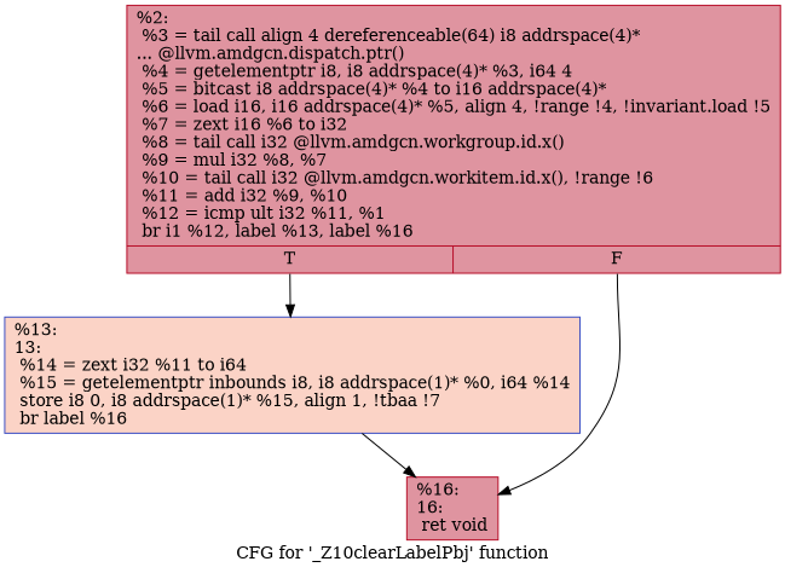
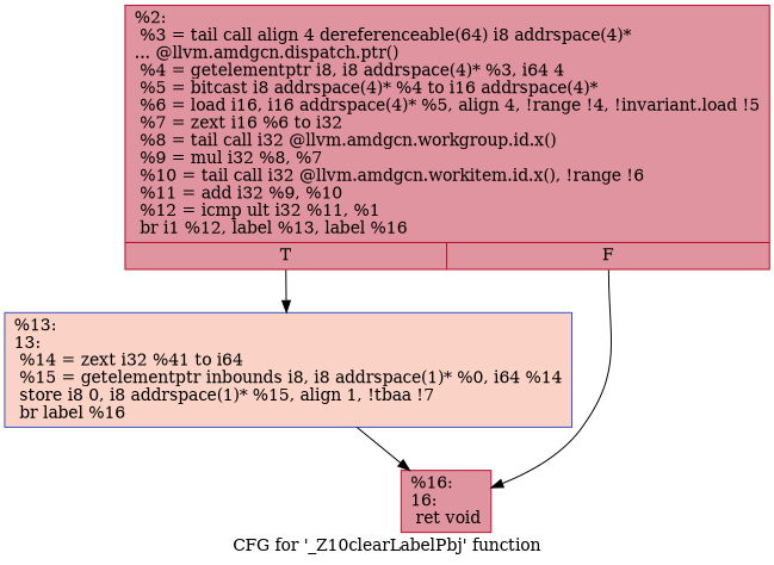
  digraph {
    label="CFG for '_Z10clearLabelPbj' function"
    node [color="#b70d28ff" fillcolor="#b70d2870" shape=record style=filled]
    n1 [label="{%2:\l  %3 = tail call align 4 dereferenceable(64) i8 addrspace(4)*\l... @llvm.amdgcn.dispatch.ptr()\l  %4 = getelementptr i8, i8 addrspace(4)* %3, i64 4\l  %5 = bitcast i8 addrspace(4)* %4 to i16 addrspace(4)*\l  %6 = load i16, i16 addrspace(4)* %5, align 4, !range !4, !invariant.load !5\l  %7 = zext i16 %6 to i32\l  %8 = tail call i32 @llvm.amdgcn.workgroup.id.x()\l  %9 = mul i32 %8, %7\l  %10 = tail call i32 @llvm.amdgcn.workitem.id.x(), !range !6\l  %11 = add i32 %9, %10\l  %12 = icmp ult i32 %11, %1\l  br i1 %12, label %13, label %16\l|{<s0>T|<s1>F}}"]
-   n2 [color="#3d50c3ff" fillcolor="#f59c7d70" label="{%13:\l13:                                               \l  %14 = zext i32 %11 to i64\l  %15 = getelementptr inbounds i8, i8 addrspace(1)* %0, i64 %14\l  store i8 0, i8 addrspace(1)* %15, align 1, !tbaa !7\l  br label %16\l}"]
+   n2 [color="#3d50c3ff" fillcolor="#f59c7d70" label="{%13:\l13:                                               \l  %14 = zext i32 %41 to i64\l  %15 = getelementptr inbounds i8, i8 addrspace(1)* %0, i64 %14\l  store i8 0, i8 addrspace(1)* %15, align 1, !tbaa !7\l  br label %16\l}"]
    n3 [label="{%16:\l16:                                               \l  ret void\l}"]
    n1 -> n2 [tailport=s0]
    n1 -> n3 [tailport=s1]
    n2 -> n3
  }
